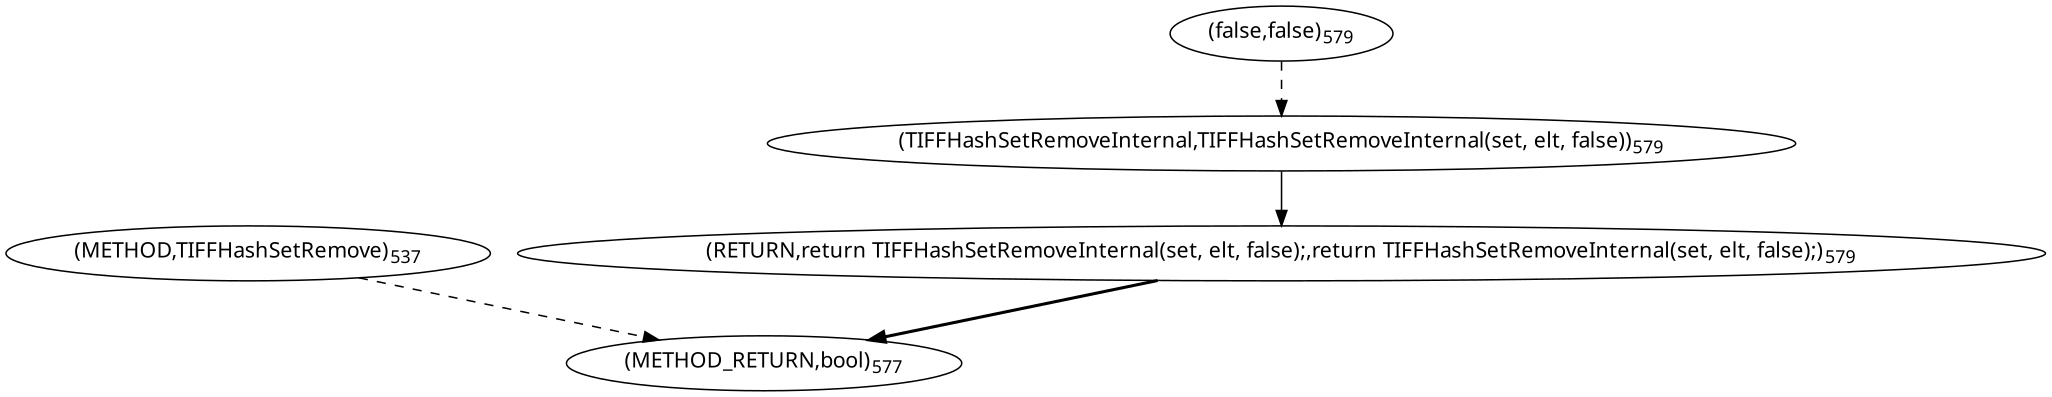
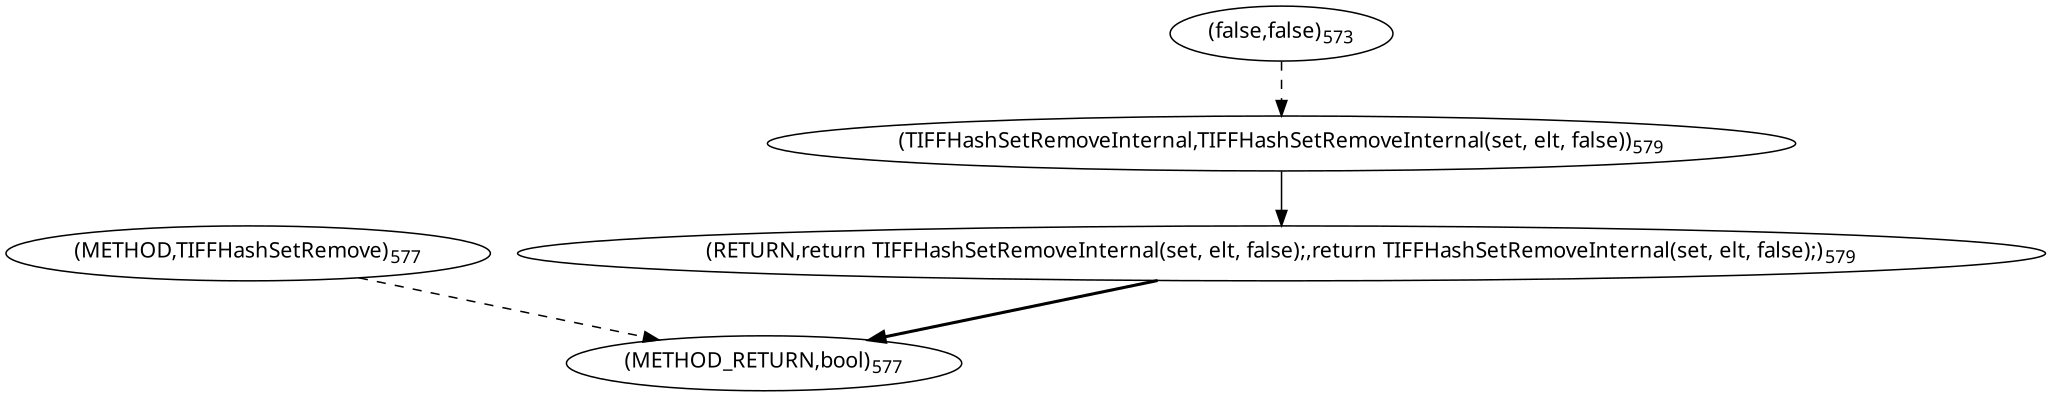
  digraph {
    fontname="Noto Sans"
    node [fontname="Noto Sans"]
    edge [fontname="Noto Sans" style=dashed]
    n1 [label=<(RETURN,return TIFFHashSetRemoveInternal(set, elt, false);,return TIFFHashSetRemoveInternal(set, elt, false);)<SUB>579</SUB>>]
    n2 [label=<(METHOD_RETURN,bool)<SUB>577</SUB>>]
    n3 [label=<(TIFFHashSetRemoveInternal,TIFFHashSetRemoveInternal(set, elt, false))<SUB>579</SUB>>]
-   n4 [label=<(false,false)<SUB>579</SUB>>]
-   n5 [label=<(METHOD,TIFFHashSetRemove)<SUB>537</SUB>>]
+   n4 [label=<(false,false)<SUB>573</SUB>>]
+   n5 [label=<(METHOD,TIFFHashSetRemove)<SUB>577</SUB>>]
    n1 -> n2 [style=bold]
    n3 -> n1 [style=solid]
    n4 -> n3
    n5 -> n2
  }
